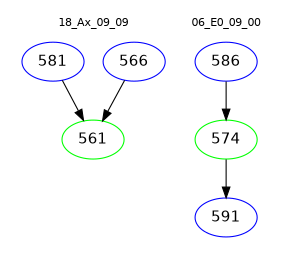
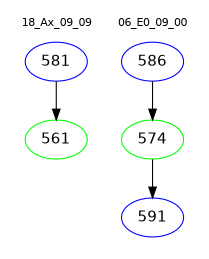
  digraph {
    fontname="DejaVu Sans"
    node [color=blue fontname="DejaVu Sans"]
    edge [color=black fontname="DejaVu Sans"]
-   n1 [label=566]
    n2 [color=green label=561]
    n3 [label=581]
    n4 [label=586]
    n5 [color=green label=574]
    n6 [label=591]
    subgraph cluster_1 {
      color=white
      fontsize=10
      label="18_Ax_09_09"
-     n1
      n2
      n3
    }
    subgraph cluster_2 {
      color=white
      fontsize=10
      label="06_E0_09_00"
      n4
      n5
      n6
    }
-   n1 -> n2
    n3 -> n2
    n4 -> n5
    n5 -> n6
  }
